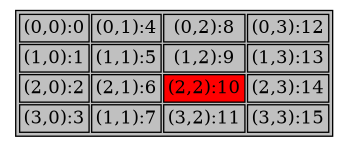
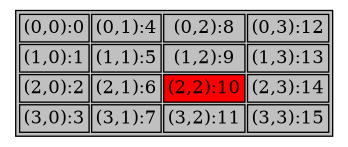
  digraph {
    rankdir=LR
-   n1 [label=< <TABLE bgcolor="gray"> <tr>  <td>(0,0):0</td>  <td>(0,1):4</td>  <td>(0,2):8</td>  <td>(0,3):12</td> </tr> <tr>  <td>(1,0):1</td>  <td>(1,1):5</td>  <td>(1,2):9</td>  <td>(1,3):13</td> </tr> <tr>  <td>(2,0):2</td>  <td>(2,1):6</td>  <td bgcolor="red">(2,2):10</td>  <td>(2,3):14</td> </tr> <tr>  <td>(3,0):3</td>  <td>(1,1):7</td>  <td>(3,2):11</td>  <td>(3,3):15</td> </tr> </TABLE> > shape=plaintext]
+   n1 [label=< <TABLE bgcolor="gray"> <tr>  <td>(0,0):0</td>  <td>(0,1):4</td>  <td>(0,2):8</td>  <td>(0,3):12</td> </tr> <tr>  <td>(1,0):1</td>  <td>(1,1):5</td>  <td>(1,2):9</td>  <td>(1,3):13</td> </tr> <tr>  <td>(2,0):2</td>  <td>(2,1):6</td>  <td bgcolor="red">(2,2):10</td>  <td>(2,3):14</td> </tr> <tr>  <td>(3,0):3</td>  <td>(3,1):7</td>  <td>(3,2):11</td>  <td>(3,3):15</td> </tr> </TABLE> > shape=plaintext]
  }
